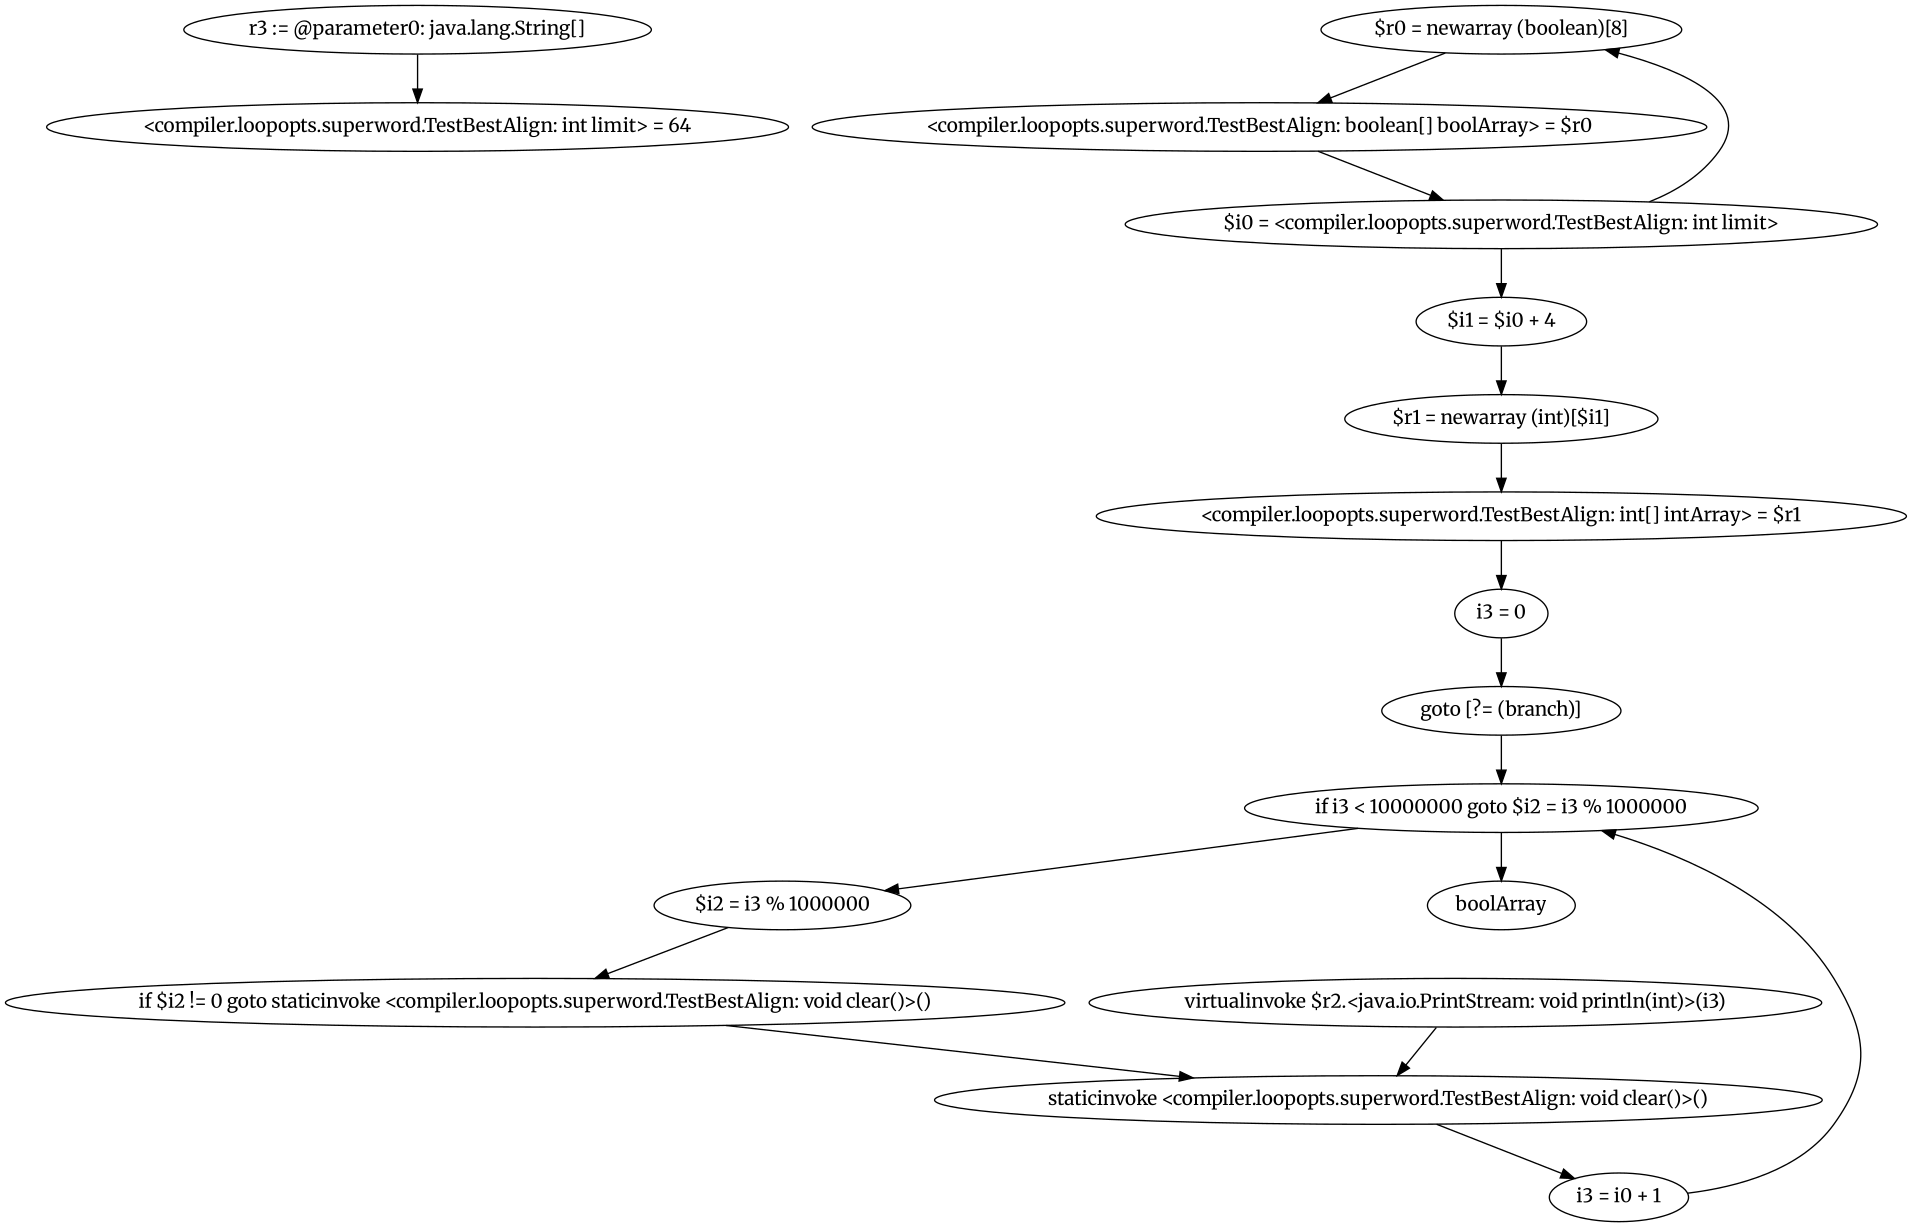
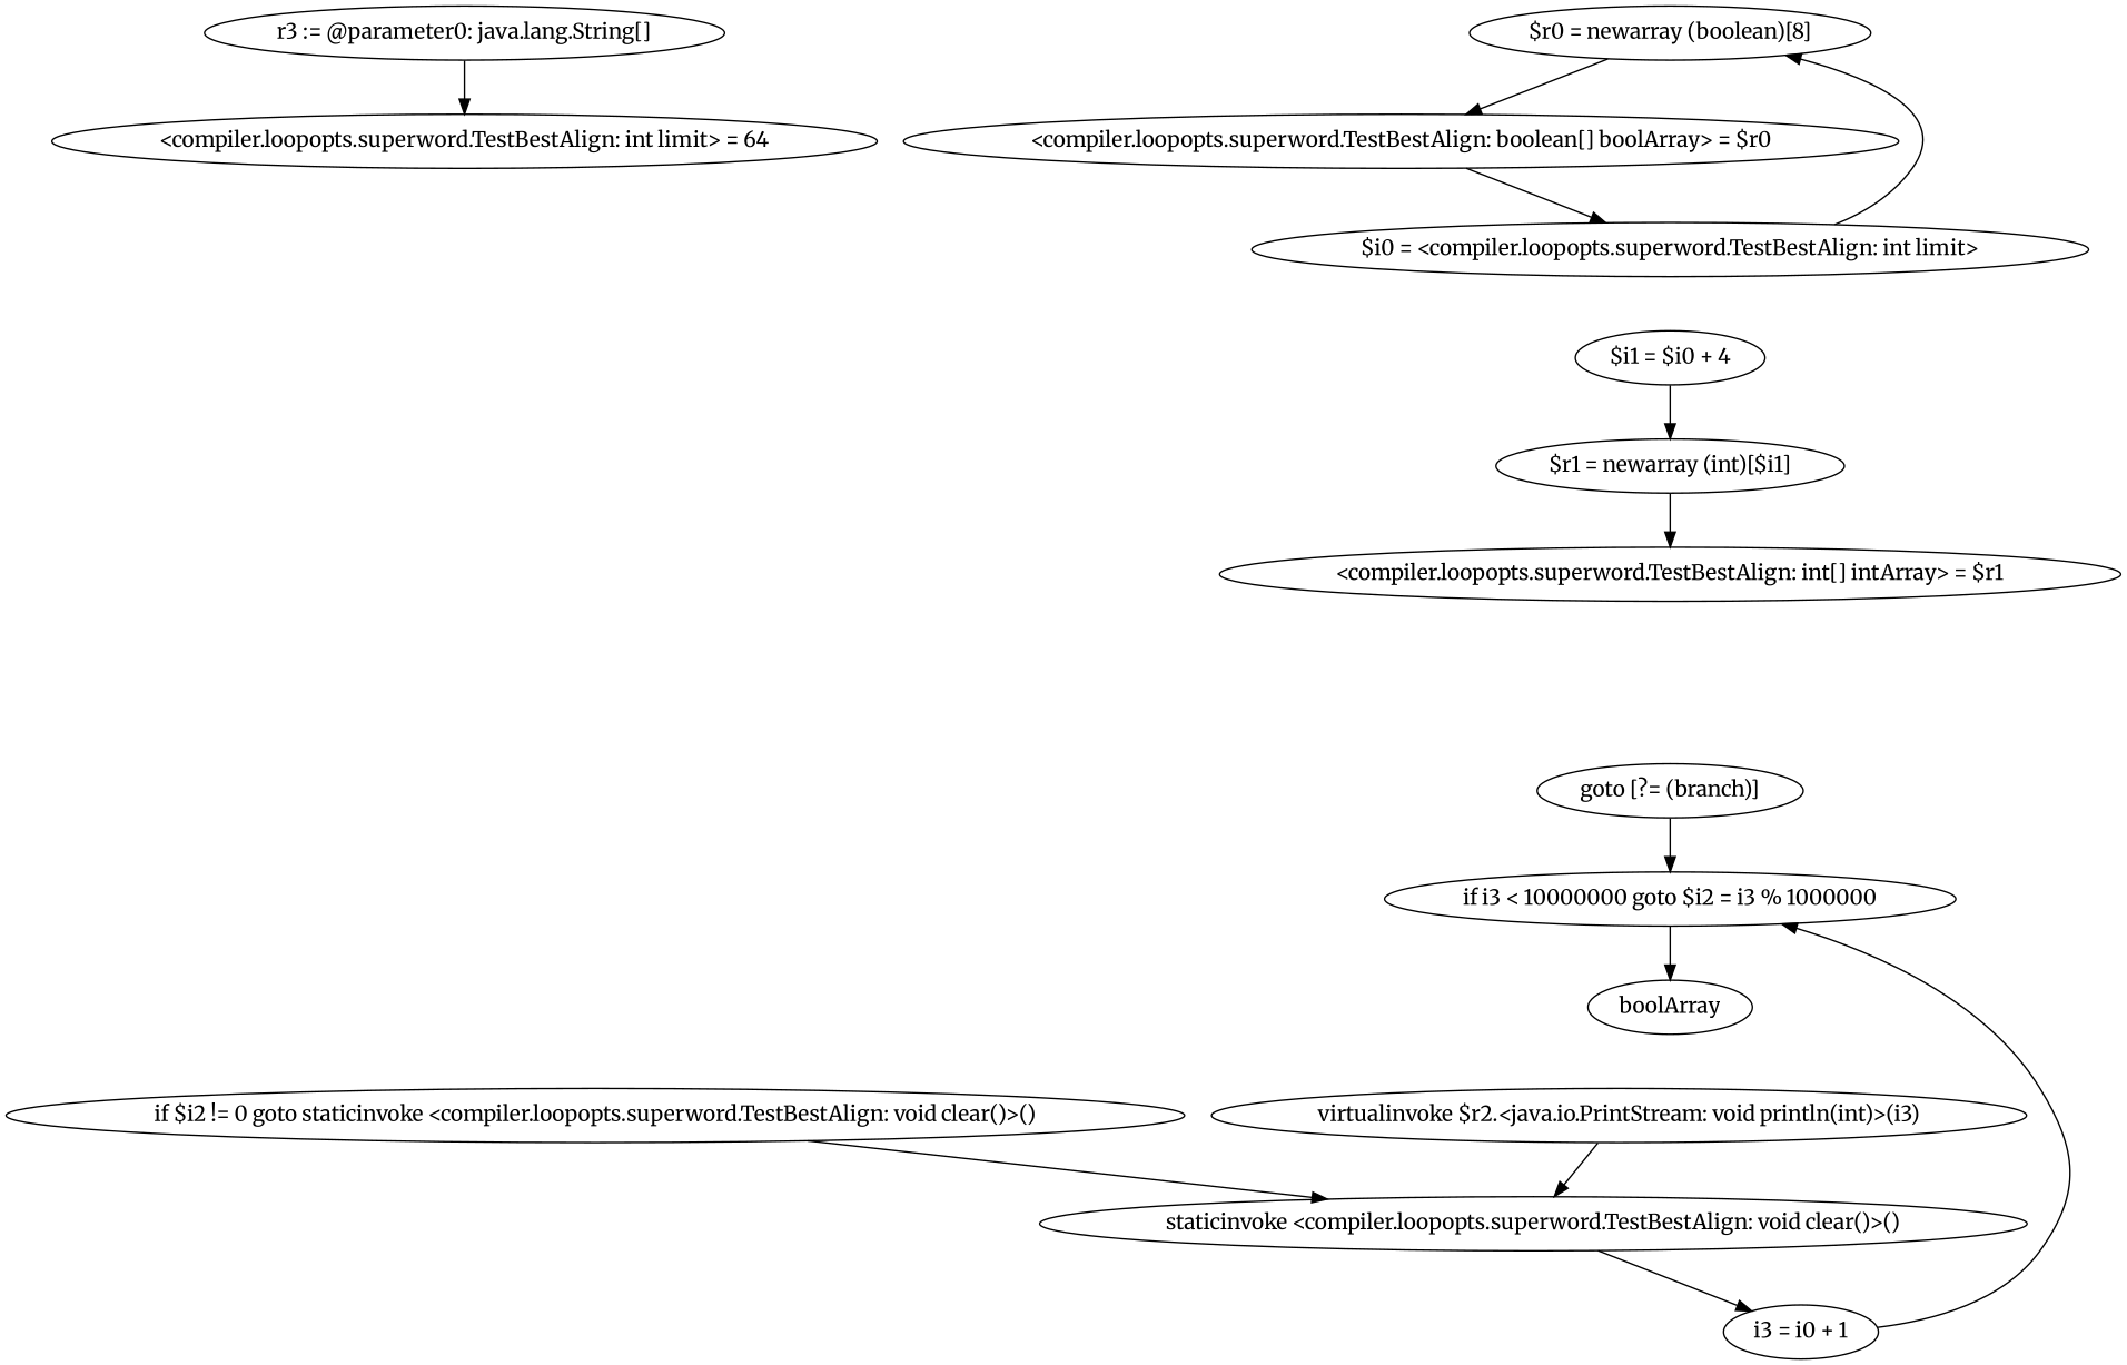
  digraph {
    fontname=Merriweather
    node [fontname=Merriweather]
    edge [fontname=Merriweather]
    "r3 := @parameter0: java.lang.String[]"
    "<compiler.loopopts.superword.TestBestAlign: int limit> = 64"
    "$r0 = newarray (boolean)[8]"
    "<compiler.loopopts.superword.TestBestAlign: boolean[] boolArray> = $r0"
    "$i0 = <compiler.loopopts.superword.TestBestAlign: int limit>"
    "$i1 = $i0 + 4"
    "$r1 = newarray (int)[$i1]"
    "<compiler.loopopts.superword.TestBestAlign: int[] intArray> = $r1"
-   "i3 = 0"
    "goto [?= (branch)]"
    "if i3 < 10000000 goto $i2 = i3 % 1000000"
-   "$i2 = i3 % 1000000"
    n13 [label=boolArray]
    "if $i2 != 0 goto staticinvoke <compiler.loopopts.superword.TestBestAlign: void clear()>()"
    "staticinvoke <compiler.loopopts.superword.TestBestAlign: void clear()>()"
    n16 [label="i3 = i0 + 1"]
    "virtualinvoke $r2.<java.io.PrintStream: void println(int)>(i3)"
    "r3 := @parameter0: java.lang.String[]" -> "<compiler.loopopts.superword.TestBestAlign: int limit> = 64"
    "$r0 = newarray (boolean)[8]" -> "<compiler.loopopts.superword.TestBestAlign: boolean[] boolArray> = $r0"
    "<compiler.loopopts.superword.TestBestAlign: boolean[] boolArray> = $r0" -> "$i0 = <compiler.loopopts.superword.TestBestAlign: int limit>"
    "$i0 = <compiler.loopopts.superword.TestBestAlign: int limit>" -> "$r0 = newarray (boolean)[8]"
-   "$i0 = <compiler.loopopts.superword.TestBestAlign: int limit>" -> "$i1 = $i0 + 4"
    "$i1 = $i0 + 4" -> "$r1 = newarray (int)[$i1]"
    "$r1 = newarray (int)[$i1]" -> "<compiler.loopopts.superword.TestBestAlign: int[] intArray> = $r1"
-   "<compiler.loopopts.superword.TestBestAlign: int[] intArray> = $r1" -> "i3 = 0"
-   "i3 = 0" -> "goto [?= (branch)]"
    "goto [?= (branch)]" -> "if i3 < 10000000 goto $i2 = i3 % 1000000"
-   "if i3 < 10000000 goto $i2 = i3 % 1000000" -> "$i2 = i3 % 1000000"
    "if i3 < 10000000 goto $i2 = i3 % 1000000" -> n13
-   "$i2 = i3 % 1000000" -> "if $i2 != 0 goto staticinvoke <compiler.loopopts.superword.TestBestAlign: void clear()>()"
    "if $i2 != 0 goto staticinvoke <compiler.loopopts.superword.TestBestAlign: void clear()>()" -> "staticinvoke <compiler.loopopts.superword.TestBestAlign: void clear()>()"
    "staticinvoke <compiler.loopopts.superword.TestBestAlign: void clear()>()" -> n16
    n16 -> "if i3 < 10000000 goto $i2 = i3 % 1000000"
    "virtualinvoke $r2.<java.io.PrintStream: void println(int)>(i3)" -> "staticinvoke <compiler.loopopts.superword.TestBestAlign: void clear()>()"
  }
